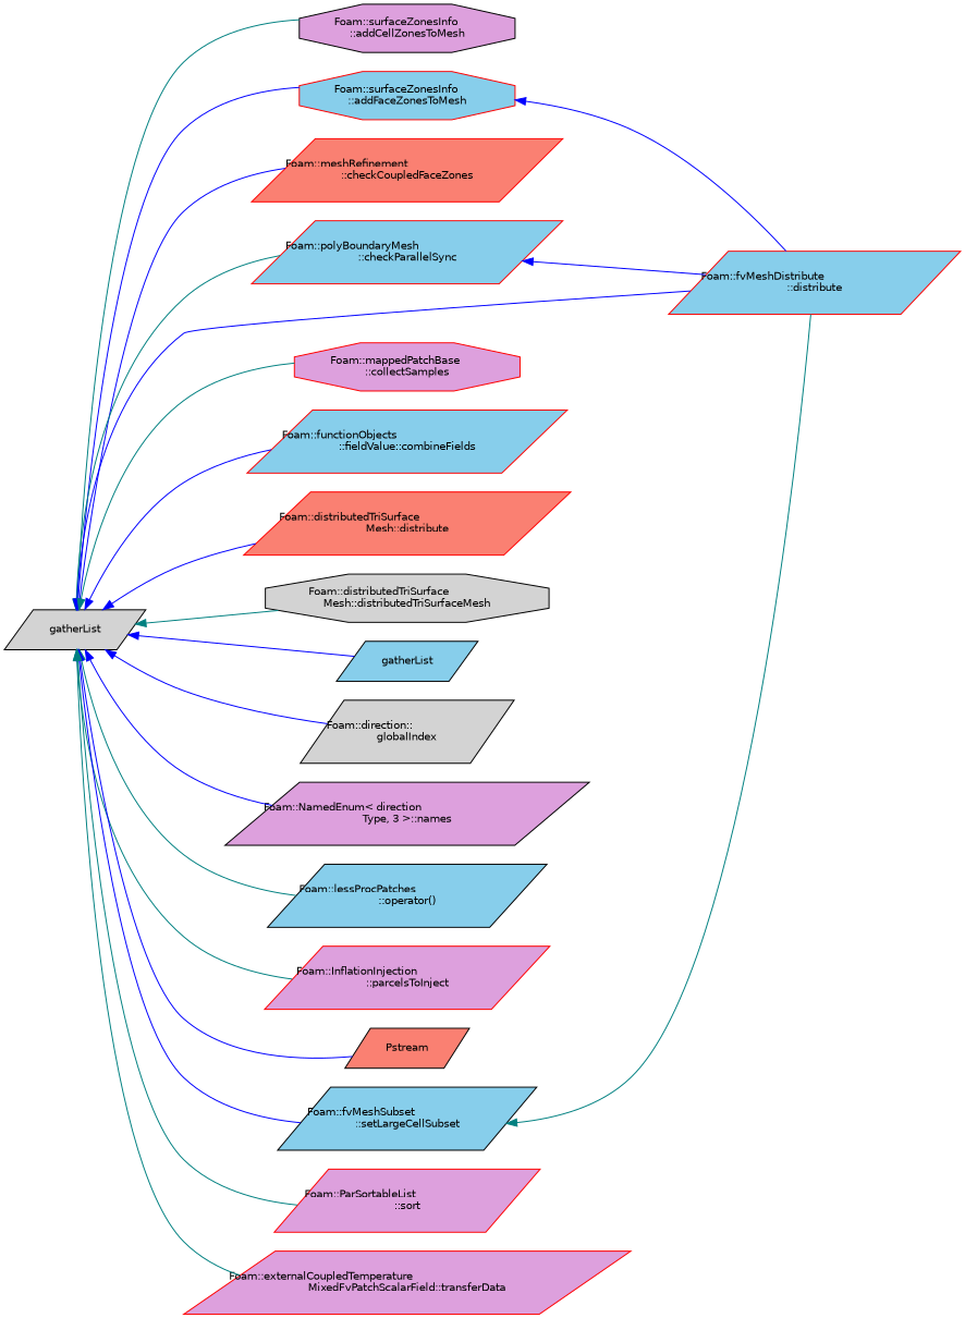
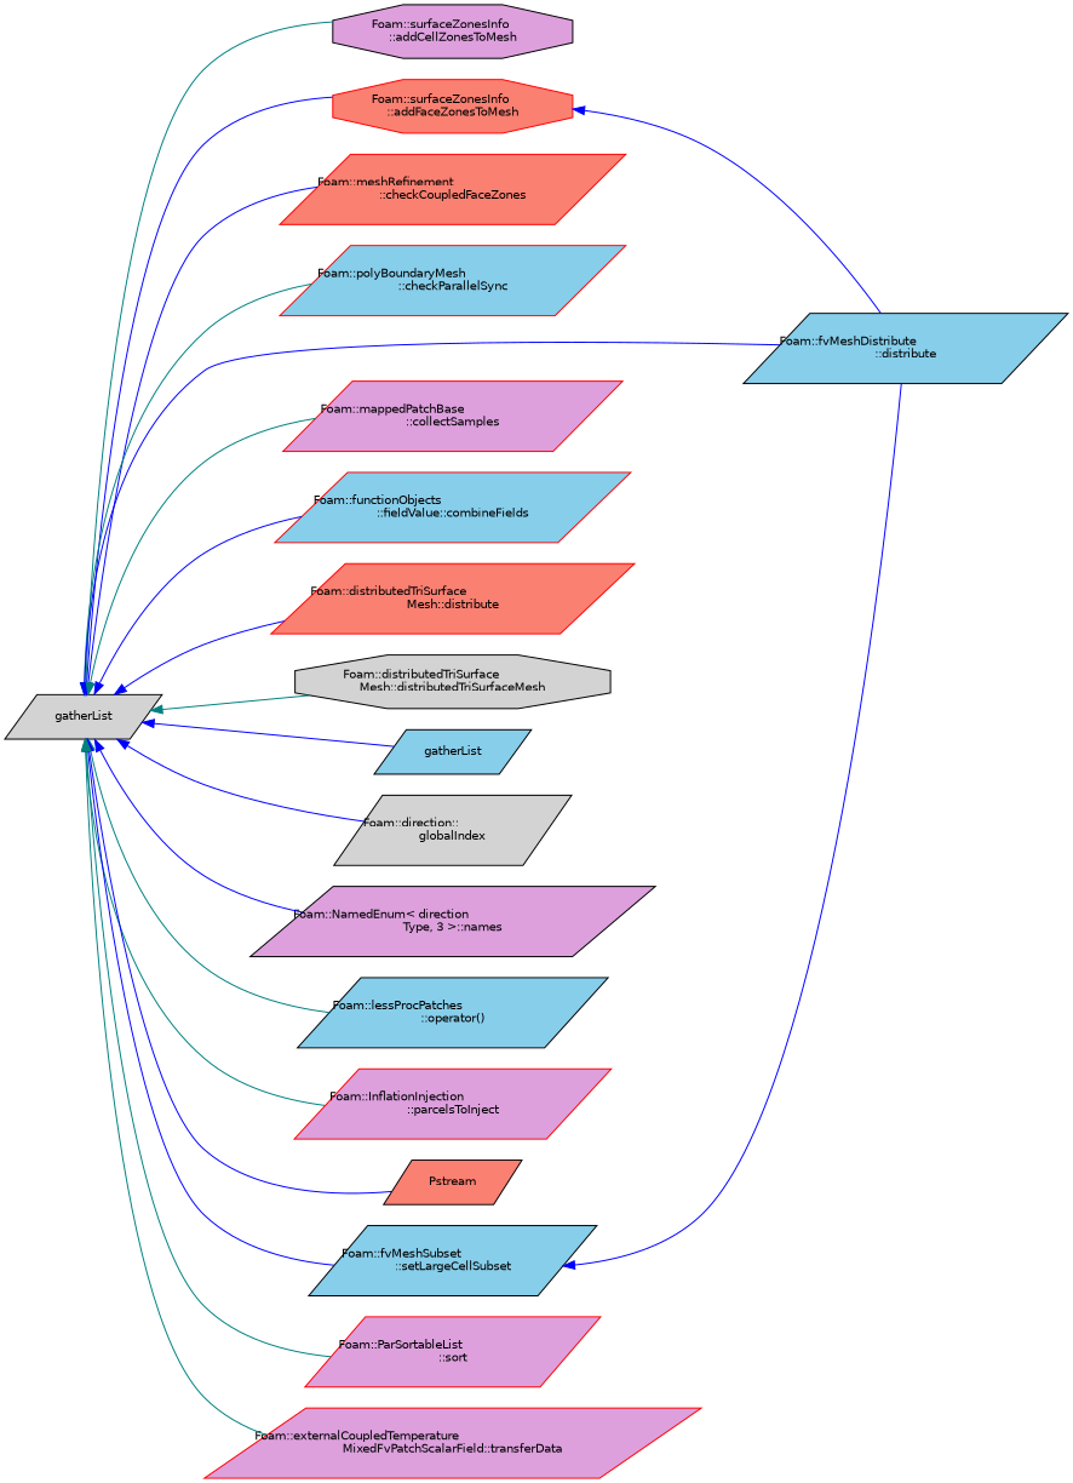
  digraph {
    rankdir=LR
    node [color=red fillcolor=plum fontname=Helvetica fontsize=10 shape=parallelogram style=filled]
    edge [color=blue dir=back fontname=Helvetica fontsize=10 labelfontname=Helvetica labelfontsize=10 style=solid]
    n1 [color=black fillcolor=lightgrey fontcolor=black height=0.2 label=gatherList width=0.4]
    n2 [color=black height=0.2 label="Foam::surfaceZonesInfo\l::addCellZonesToMesh" shape=octagon width=0.4]
-   n3 [fillcolor=skyblue height=0.2 label="Foam::surfaceZonesInfo\l::addFaceZonesToMesh" shape=octagon width=0.4]
+   n3 [fillcolor=salmon height=0.2 label="Foam::surfaceZonesInfo\l::addFaceZonesToMesh" shape=octagon width=0.4]
    n4 [fillcolor=salmon height=0.2 label="Foam::meshRefinement\l::checkCoupledFaceZones" width=0.4]
    n5 [fillcolor=skyblue height=0.2 label="Foam::polyBoundaryMesh\l::checkParallelSync" width=0.4]
-   n6 [fillcolor=skyblue height=0.2 label="Foam::fvMeshDistribute\l::distribute" width=0.4]
-   n7 [height=0.2 label="Foam::mappedPatchBase\l::collectSamples" shape=octagon width=0.4]
+   n6 [color=black fillcolor=skyblue height=0.2 label="Foam::fvMeshDistribute\l::distribute" width=0.4]
+   n7 [height=0.2 label="Foam::mappedPatchBase\l::collectSamples" width=0.4]
    n8 [fillcolor=skyblue height=0.2 label="Foam::functionObjects\l::fieldValue::combineFields" width=0.4]
    n9 [fillcolor=salmon height=0.2 label="Foam::distributedTriSurface\lMesh::distribute" width=0.4]
    n10 [color=black fillcolor=lightgrey height=0.2 label="Foam::distributedTriSurface\lMesh::distributedTriSurfaceMesh" shape=octagon width=0.4]
    n11 [color=black fillcolor=skyblue height=0.2 label=gatherList width=0.4]
    n12 [color=black fillcolor=lightgrey height=0.2 label="Foam::direction::\lglobalIndex" width=0.4]
    n13 [color=black height=0.2 label="Foam::NamedEnum\< direction\lType, 3 \>::names" width=0.4]
    n14 [color=black fillcolor=skyblue height=0.2 label="Foam::lessProcPatches\l::operator()" width=0.4]
    n15 [height=0.2 label="Foam::InflationInjection\l::parcelsToInject" width=0.4]
    n16 [color=black fillcolor=salmon height=0.2 label=Pstream width=0.4]
    n17 [color=black fillcolor=skyblue height=0.2 label="Foam::fvMeshSubset\l::setLargeCellSubset" width=0.4]
    n18 [height=0.2 label="Foam::ParSortableList\l::sort" width=0.4]
    n19 [height=0.2 label="Foam::externalCoupledTemperature\lMixedFvPatchScalarField::transferData" width=0.4]
    n1 -> n2 [color=teal]
    n1 -> n3
    n1 -> n4
    n1 -> n5 [color=teal]
    n1 -> n6
    n1 -> n7 [color=teal]
    n1 -> n8
    n1 -> n9
    n1 -> n10 [color=teal]
    n1 -> n11
    n1 -> n12
    n1 -> n13
    n1 -> n14 [color=teal]
    n1 -> n15 [color=teal]
    n1 -> n16
    n1 -> n17
    n1 -> n18 [color=teal]
    n1 -> n19 [color=teal]
    n3 -> n6
-   n5 -> n6
-   n17 -> n6 [color=teal]
+   n17 -> n6
  }
